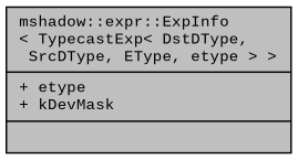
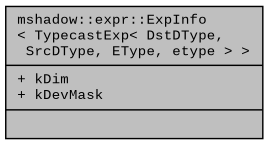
  digraph {
    fontname="Liberation Mono"
-   n1 [color=black fillcolor=grey75 fontcolor=black fontname="Liberation Mono" fontsize=10 height=0.2 label="{mshadow::expr::ExpInfo\l\< TypecastExp\< DstDType,\l SrcDType, EType, etype \> \>\n|+ etype\l+ kDevMask\l|}" shape=record style=filled width=0.4]
+   n1 [color=black fillcolor=grey75 fontcolor=black fontname="Liberation Mono" fontsize=10 height=0.2 label="{mshadow::expr::ExpInfo\l\< TypecastExp\< DstDType,\l SrcDType, EType, etype \> \>\n|+ kDim\l+ kDevMask\l|}" shape=record style=filled width=0.4]
  }
